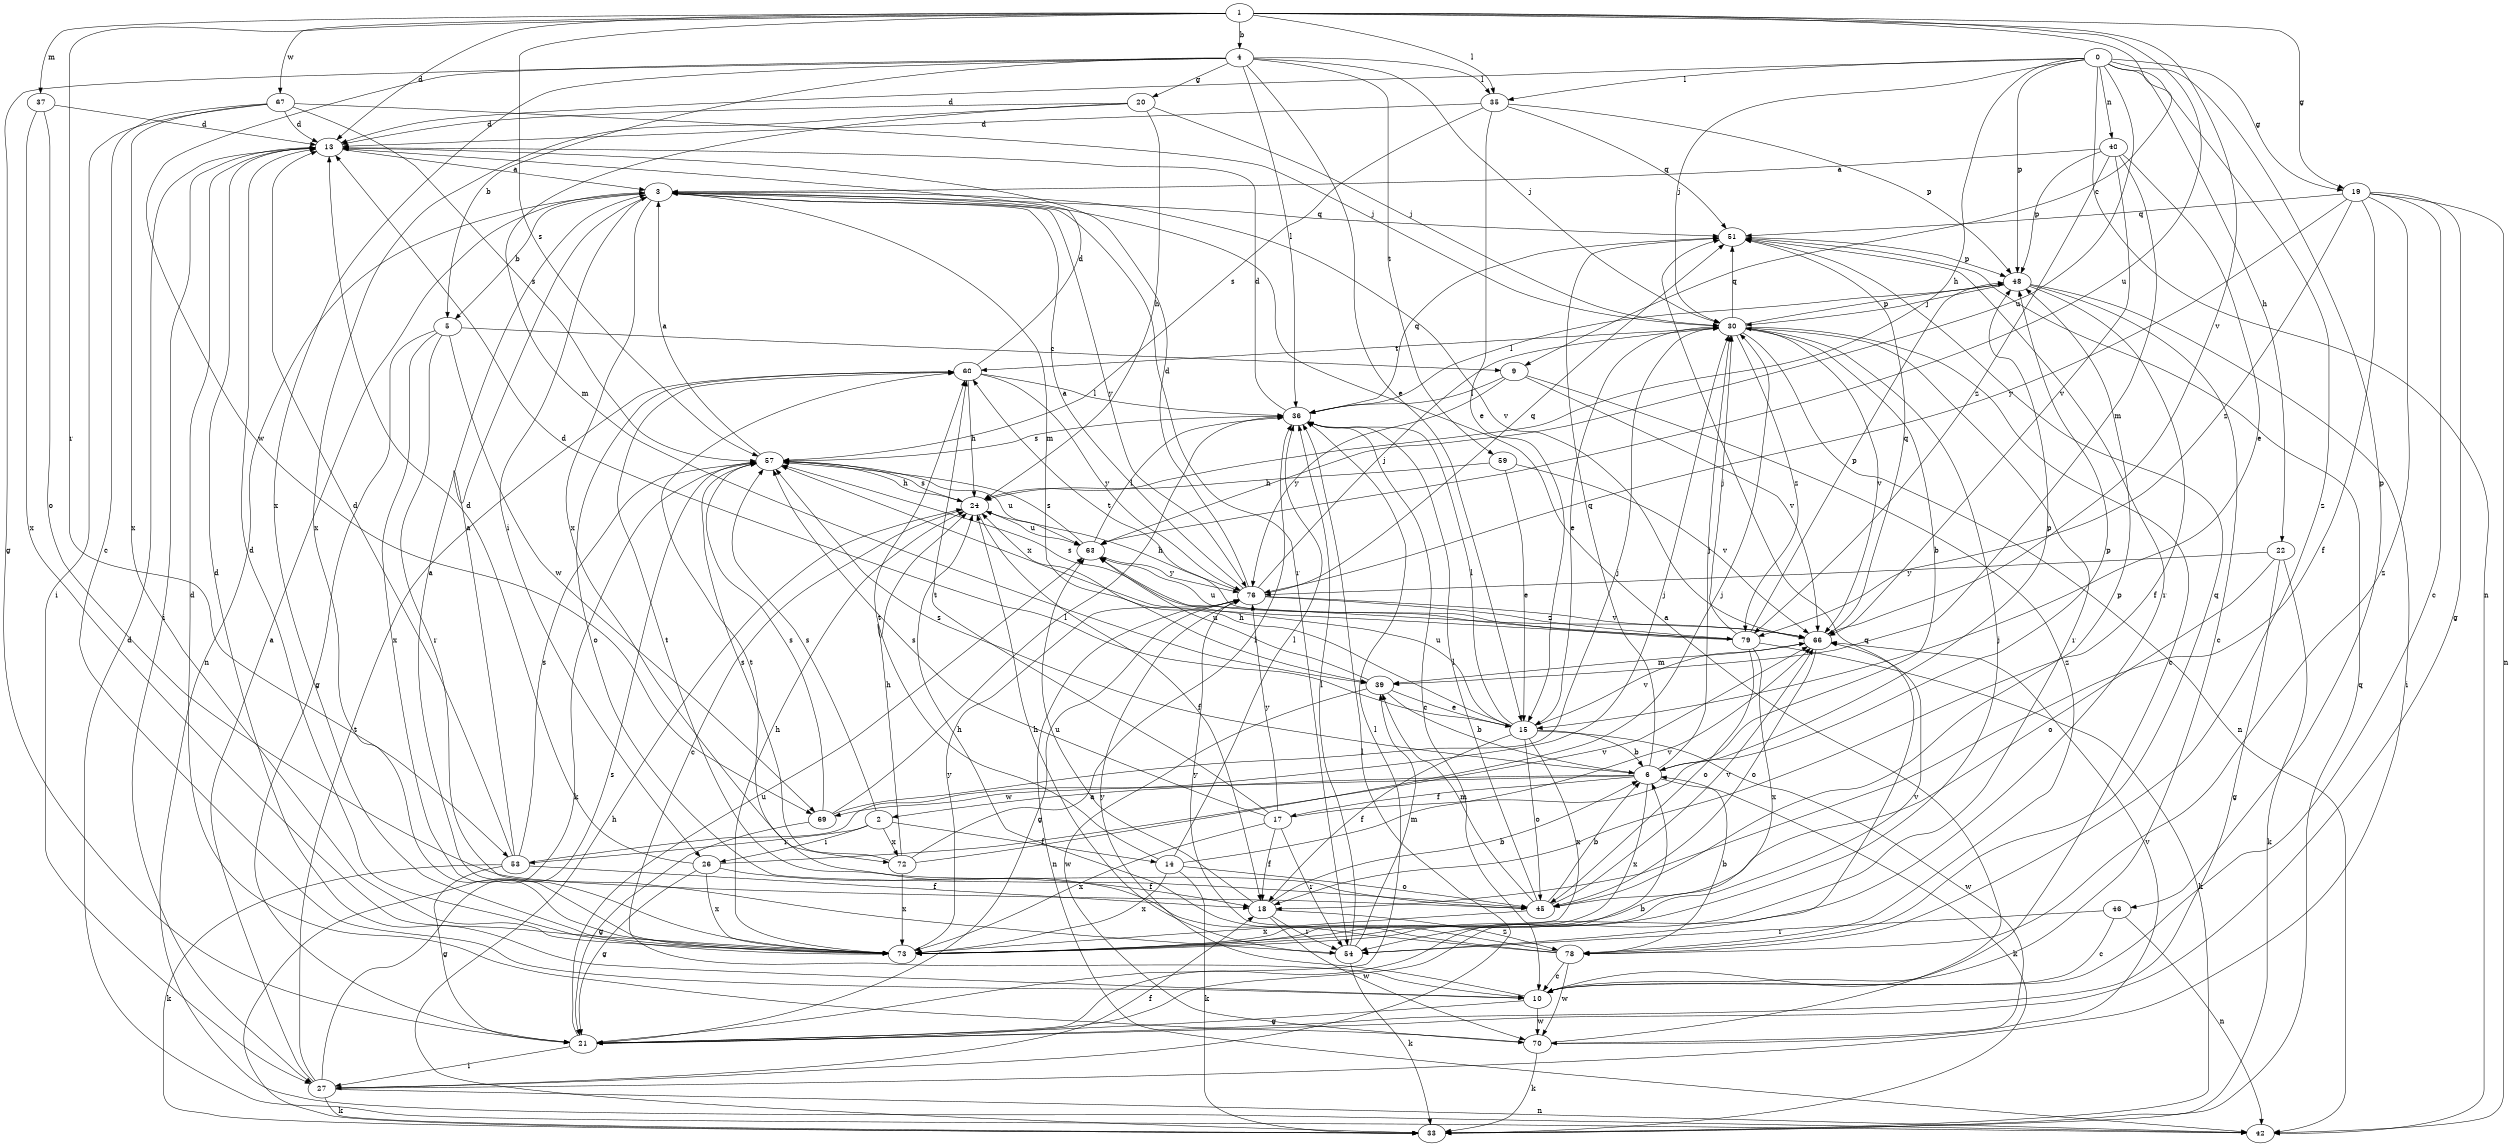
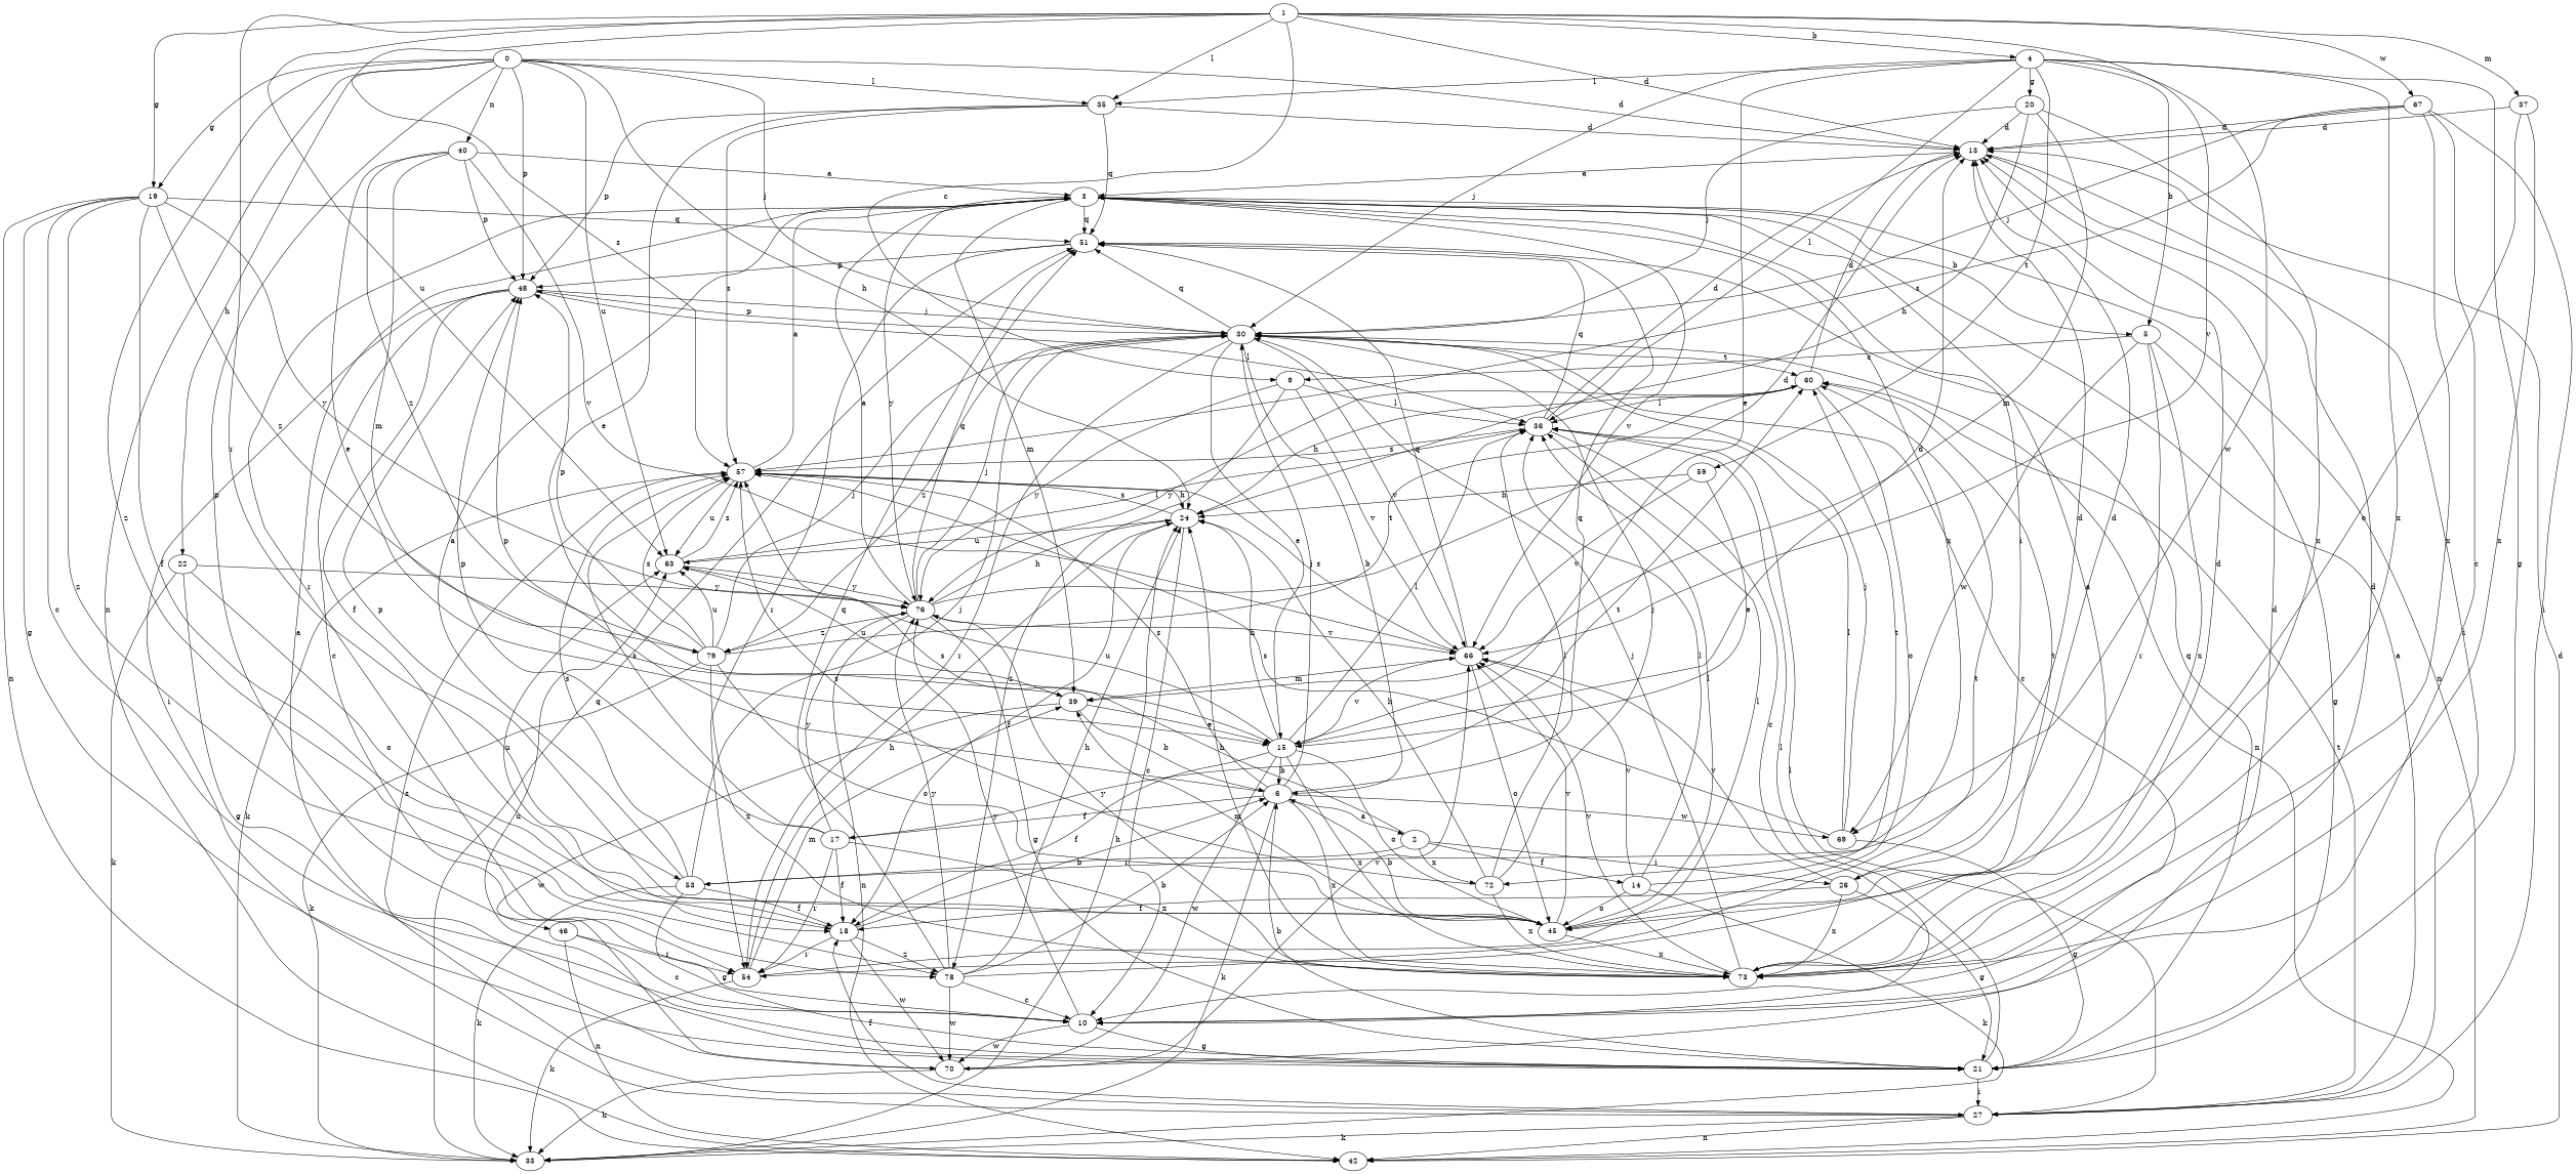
  strict digraph {
    0
    13
    19
    22
    24
    30
    35
    40
    42
    46
    48
    63
    78
    3
    27
    51
    76
    21
    10
    18
    79
    33
    45
    57
    66
    54
    15
    6
    60
    39
    36
    70
    1
    4
    9
    37
    53
    67
    5
    20
    59
    69
    73
    2
    n45 [label=14]
    26
    72
    17
    0 -> 13 [label=d]
    0 -> 19 [label=g]
    0 -> 22 [label=h]
    0 -> 24 [label=h]
    0 -> 30 [label=j]
    0 -> 35 [label=l]
    0 -> 40 [label=n]
    0 -> 42 [label=n]
    0 -> 46 [label=p]
    0 -> 48 [label=p]
    0 -> 63 [label=u]
    0 -> 78 [label=z]
    13 -> 3 [label=a]
    13 -> 27 [label=i]
    19 -> 42 [label=n]
    19 -> 78 [label=z]
    19 -> 51 [label=q]
    19 -> 76 [label=y]
    19 -> 21 [label=g]
    19 -> 10 [label=c]
    19 -> 18 [label=f]
    19 -> 79 [label=z]
    22 -> 76 [label=y]
    22 -> 21 [label=g]
    22 -> 33 [label=k]
    22 -> 45 [label=o]
    24 -> 63 [label=u]
    24 -> 10 [label=c]
    24 -> 18 [label=f]
    24 -> 57 [label=s]
    30 -> 42 [label=n]
    30 -> 48 [label=p]
    30 -> 51 [label=q]
    30 -> 10 [label=c]
    30 -> 79 [label=z]
    30 -> 66 [label=v]
    30 -> 54 [label=r]
    30 -> 15 [label=e]
    30 -> 6 [label=b]
    30 -> 60 [label=t]
    35 -> 13 [label=d]
    35 -> 48 [label=p]
    35 -> 51 [label=q]
    35 -> 57 [label=s]
    35 -> 15 [label=e]
    40 -> 48 [label=p]
    40 -> 3 [label=a]
    40 -> 79 [label=z]
    40 -> 66 [label=v]
    40 -> 15 [label=e]
    40 -> 39 [label=m]
    42 -> 13 [label=d]
    46 -> 42 [label=n]
    46 -> 10 [label=c]
    46 -> 54 [label=r]
    48 -> 30 [label=j]
    48 -> 27 [label=i]
    48 -> 10 [label=c]
    48 -> 18 [label=f]
    48 -> 36 [label=l]
    63 -> 76 [label=y]
    63 -> 57 [label=s]
    63 -> 36 [label=l]
    78 -> 24 [label=h]
    78 -> 51 [label=q]
    78 -> 76 [label=y]
    78 -> 10 [label=c]
    78 -> 6 [label=b]
    78 -> 60 [label=t]
    78 -> 70 [label=w]
    3 -> 42 [label=n]
    3 -> 51 [label=q]
    3 -> 76 [label=y]
    3 -> 66 [label=v]
    3 -> 54 [label=r]
    3 -> 39 [label=m]
    3 -> 5 [label=b]
    3 -> 26 [label=i]
    3 -> 72 [label=x]
    27 -> 42 [label=n]
    27 -> 3 [label=a]
    27 -> 18 [label=f]
    27 -> 33 [label=k]
    27 -> 57 [label=s]
    27 -> 60 [label=t]
    27 -> 36 [label=l]
    51 -> 48 [label=p]
    51 -> 54 [label=r]
    76 -> 13 [label=d]
    76 -> 24 [label=h]
    76 -> 30 [label=j]
    76 -> 42 [label=n]
    76 -> 3 [label=a]
    76 -> 51 [label=q]
    76 -> 21 [label=g]
    76 -> 79 [label=z]
    76 -> 66 [label=v]
    21 -> 63 [label=u]
    21 -> 27 [label=i]
    21 -> 51 [label=q]
    21 -> 6 [label=b]
    21 -> 36 [label=l]
    10 -> 13 [label=d]
    10 -> 76 [label=y]
    10 -> 21 [label=g]
    10 -> 70 [label=w]
    18 -> 63 [label=u]
    18 -> 78 [label=z]
    18 -> 54 [label=r]
    18 -> 6 [label=b]
    18 -> 70 [label=w]
    79 -> 30 [label=j]
    79 -> 48 [label=p]
    79 -> 63 [label=u]
    79 -> 33 [label=k]
    79 -> 45 [label=o]
-   79 -> 57 [label=x]
+   79 -> 57 [label=s]
    79 -> 60 [label=t]
    79 -> 73 [label=x]
    33 -> 24 [label=h]
    33 -> 51 [label=q]
    45 -> 48 [label=p]
    45 -> 66 [label=v]
    45 -> 6 [label=b]
    45 -> 60 [label=t]
    45 -> 39 [label=m]
    45 -> 36 [label=l]
    45 -> 73 [label=x]
    57 -> 24 [label=h]
    57 -> 63 [label=u]
    57 -> 3 [label=a]
    57 -> 33 [label=k]
    66 -> 51 [label=q]
    66 -> 45 [label=o]
    66 -> 57 [label=s]
    66 -> 39 [label=m]
    54 -> 24 [label=h]
    54 -> 33 [label=k]
    54 -> 39 [label=m]
    54 -> 36 [label=l]
    15 -> 13 [label=d]
    15 -> 24 [label=h]
    15 -> 63 [label=u]
    15 -> 18 [label=f]
    15 -> 45 [label=o]
    15 -> 66 [label=v]
    15 -> 6 [label=b]
    15 -> 36 [label=l]
    15 -> 70 [label=w]
    15 -> 73 [label=x]
    6 -> 30 [label=j]
    6 -> 48 [label=p]
    6 -> 51 [label=q]
    6 -> 33 [label=k]
    6 -> 57 [label=s]
    6 -> 69 [label=w]
    6 -> 73 [label=x]
    6 -> 2 [label=a]
    6 -> 17 [label=f]
    60 -> 13 [label=d]
    60 -> 24 [label=h]
    60 -> 76 [label=y]
    60 -> 45 [label=o]
    60 -> 36 [label=l]
    39 -> 63 [label=u]
    39 -> 15 [label=e]
    39 -> 6 [label=b]
    39 -> 70 [label=w]
    36 -> 13 [label=d]
    36 -> 51 [label=q]
    36 -> 10 [label=c]
    36 -> 57 [label=s]
    70 -> 13 [label=d]
    70 -> 3 [label=a]
    70 -> 33 [label=k]
    70 -> 66 [label=v]
    1 -> 13 [label=d]
    1 -> 19 [label=g]
    1 -> 35 [label=l]
    1 -> 63 [label=u]
    1 -> 57 [label=s]
    1 -> 66 [label=v]
    1 -> 4 [label=b]
    1 -> 9 [label=c]
    1 -> 37 [label=m]
    1 -> 53 [label=r]
    1 -> 67 [label=w]
    4 -> 30 [label=j]
    4 -> 35 [label=l]
    4 -> 21 [label=g]
    4 -> 15 [label=e]
    4 -> 36 [label=l]
    4 -> 5 [label=b]
    4 -> 20 [label=g]
    4 -> 59 [label=t]
    4 -> 69 [label=w]
    4 -> 73 [label=x]
    9 -> 78 [label=z]
    9 -> 76 [label=y]
    9 -> 66 [label=v]
    9 -> 36 [label=l]
    37 -> 13 [label=d]
    37 -> 45 [label=o]
    37 -> 73 [label=x]
    53 -> 13 [label=d]
    53 -> 30 [label=j]
    53 -> 3 [label=a]
    53 -> 21 [label=g]
    53 -> 18 [label=f]
    53 -> 33 [label=k]
    53 -> 57 [label=s]
    67 -> 13 [label=d]
    67 -> 30 [label=j]
    67 -> 27 [label=i]
    67 -> 10 [label=c]
    67 -> 57 [label=s]
    67 -> 73 [label=x]
    5 -> 21 [label=g]
    5 -> 54 [label=r]
    5 -> 9 [label=c]
    5 -> 69 [label=w]
    5 -> 73 [label=x]
    20 -> 13 [label=d]
    20 -> 24 [label=h]
    20 -> 30 [label=j]
    20 -> 39 [label=m]
    20 -> 73 [label=x]
    59 -> 24 [label=h]
    59 -> 66 [label=v]
    59 -> 15 [label=e]
    69 -> 30 [label=j]
    69 -> 21 [label=g]
    69 -> 57 [label=s]
    69 -> 36 [label=l]
    73 -> 13 [label=d]
    73 -> 24 [label=h]
    73 -> 30 [label=j]
    73 -> 3 [label=a]
    73 -> 76 [label=y]
    73 -> 66 [label=v]
    2 -> 57 [label=s]
    2 -> 53 [label=r]
    2 -> n45 [label=f]
    2 -> 26 [label=i]
    2 -> 72 [label=x]
    n45 -> 33 [label=k]
    n45 -> 45 [label=o]
    n45 -> 66 [label=v]
    n45 -> 60 [label=t]
    n45 -> 36 [label=l]
-   n45 -> 73 [label=x]
    26 -> 13 [label=d]
    26 -> 21 [label=g]
    26 -> 18 [label=f]
    26 -> 66 [label=v]
    26 -> 73 [label=x]
    72 -> 24 [label=h]
    72 -> 30 [label=j]
    72 -> 57 [label=s]
    72 -> 36 [label=l]
    72 -> 73 [label=x]
    17 -> 48 [label=p]
    17 -> 76 [label=y]
    17 -> 18 [label=f]
    17 -> 57 [label=s]
    17 -> 54 [label=r]
    17 -> 60 [label=t]
    17 -> 73 [label=x]
  }
